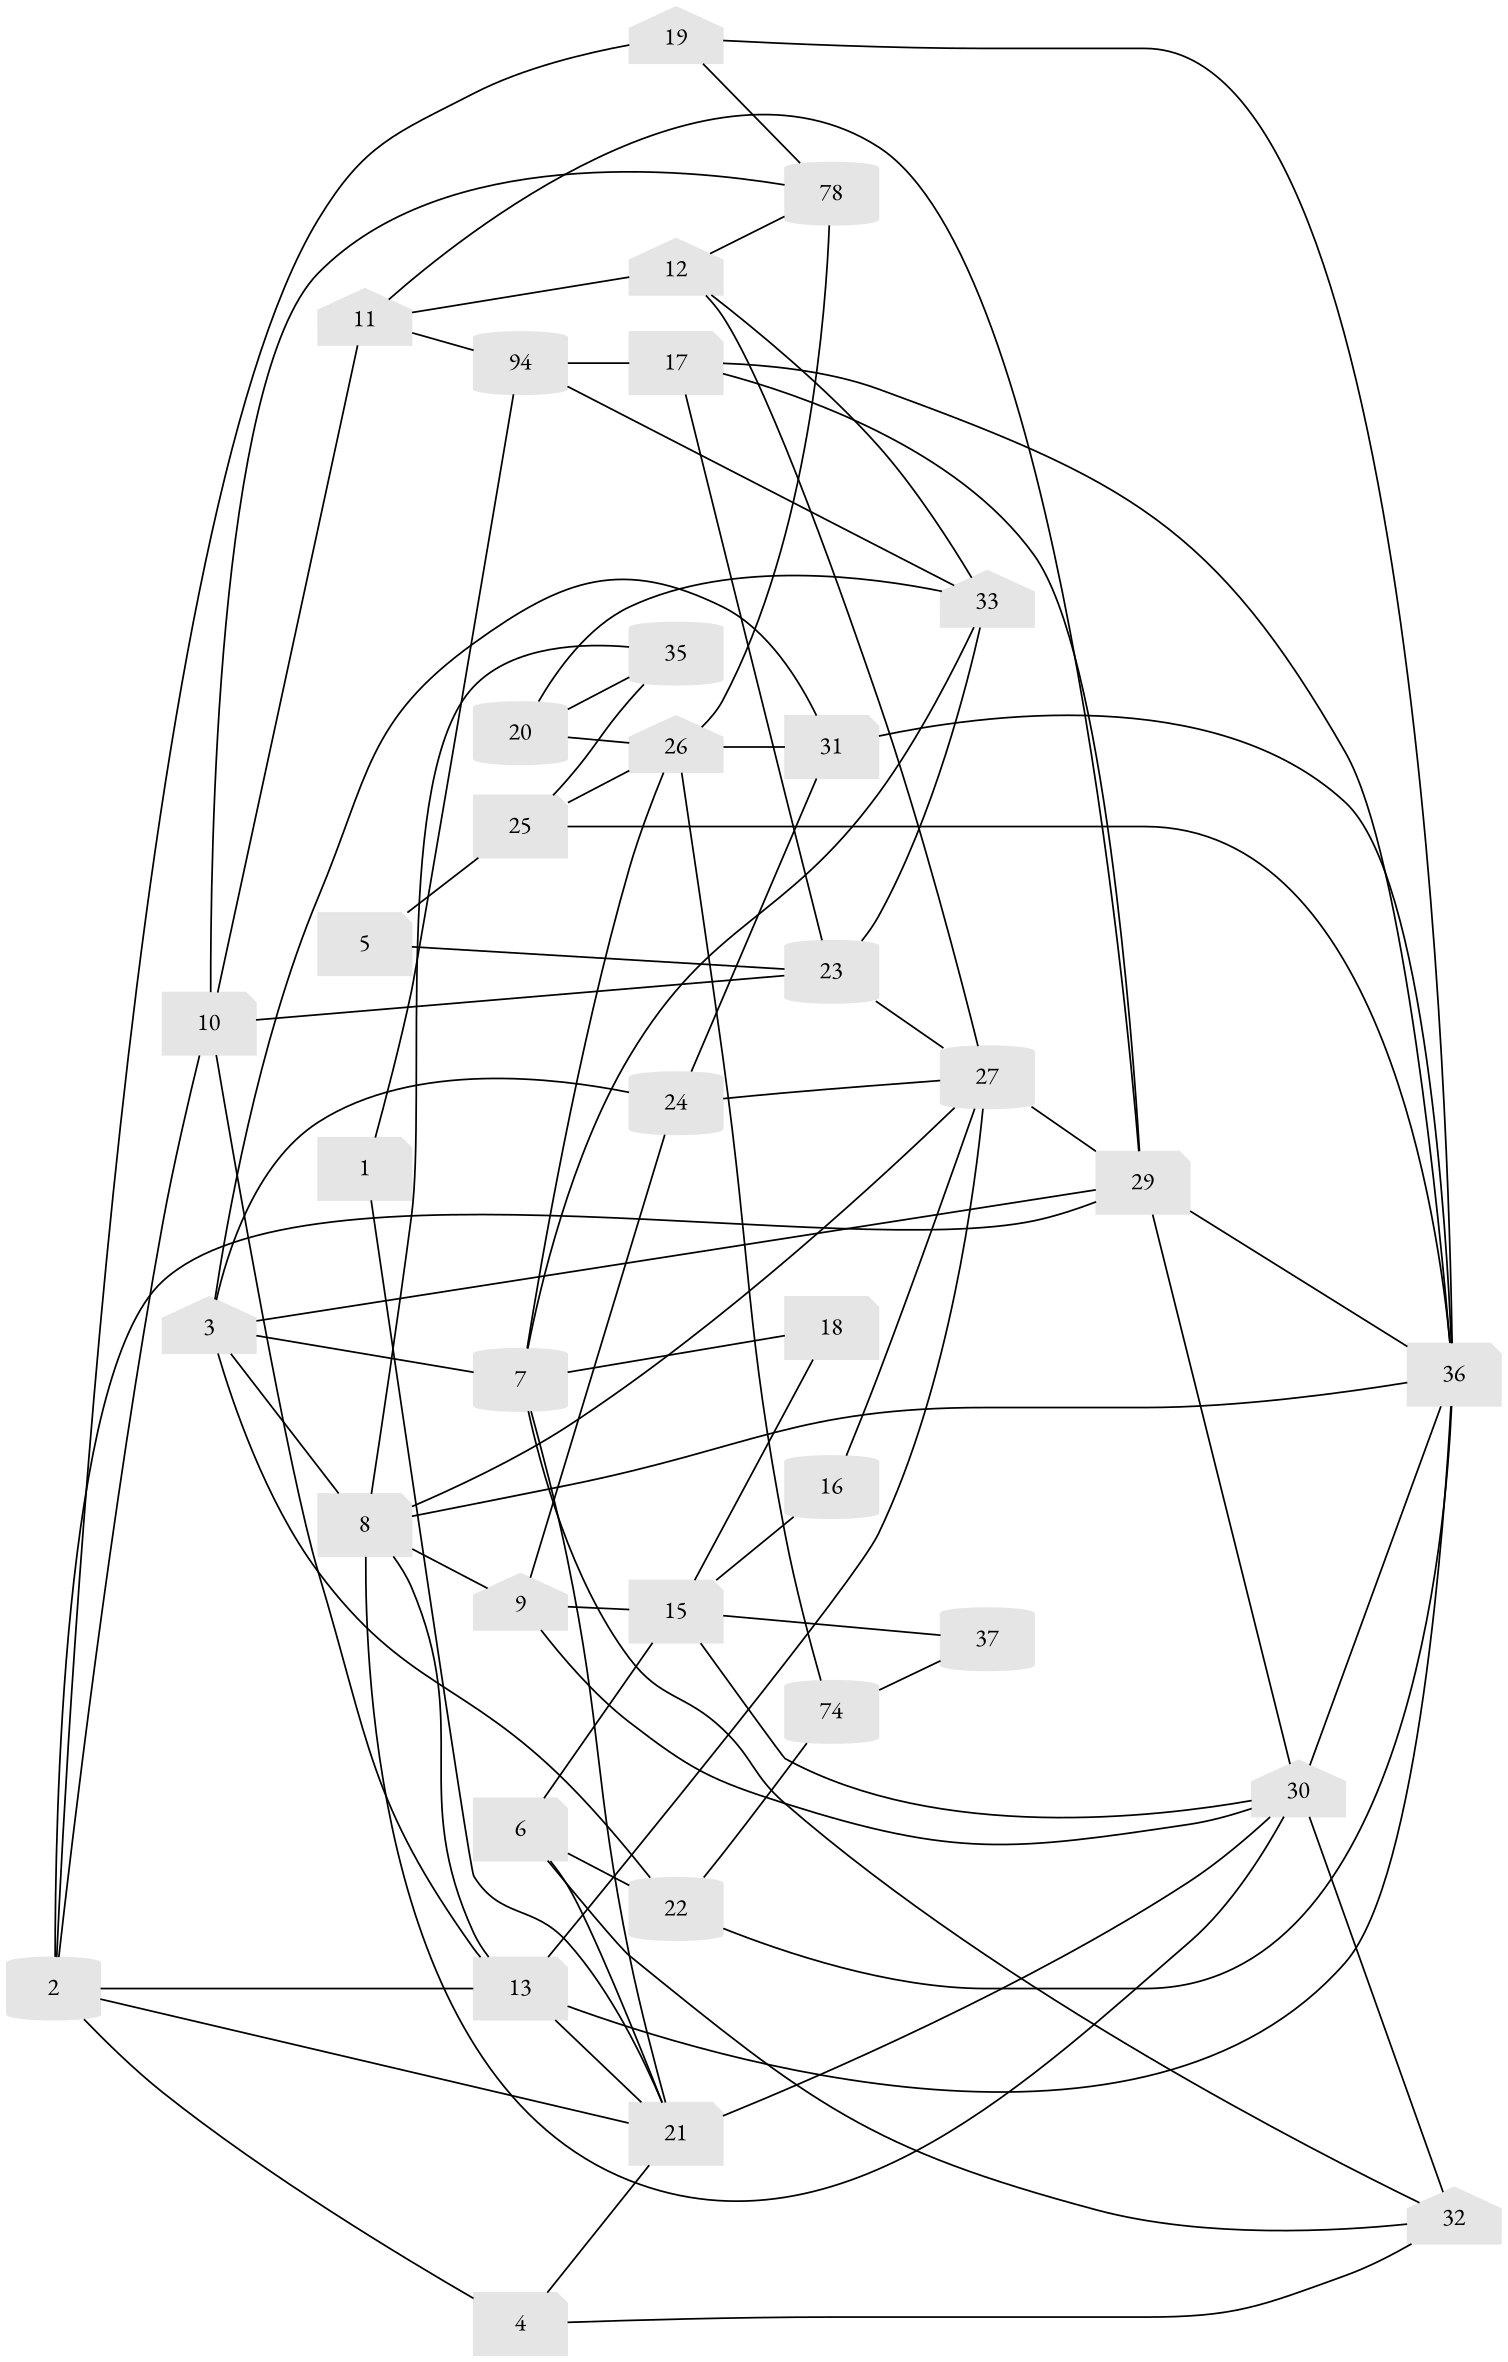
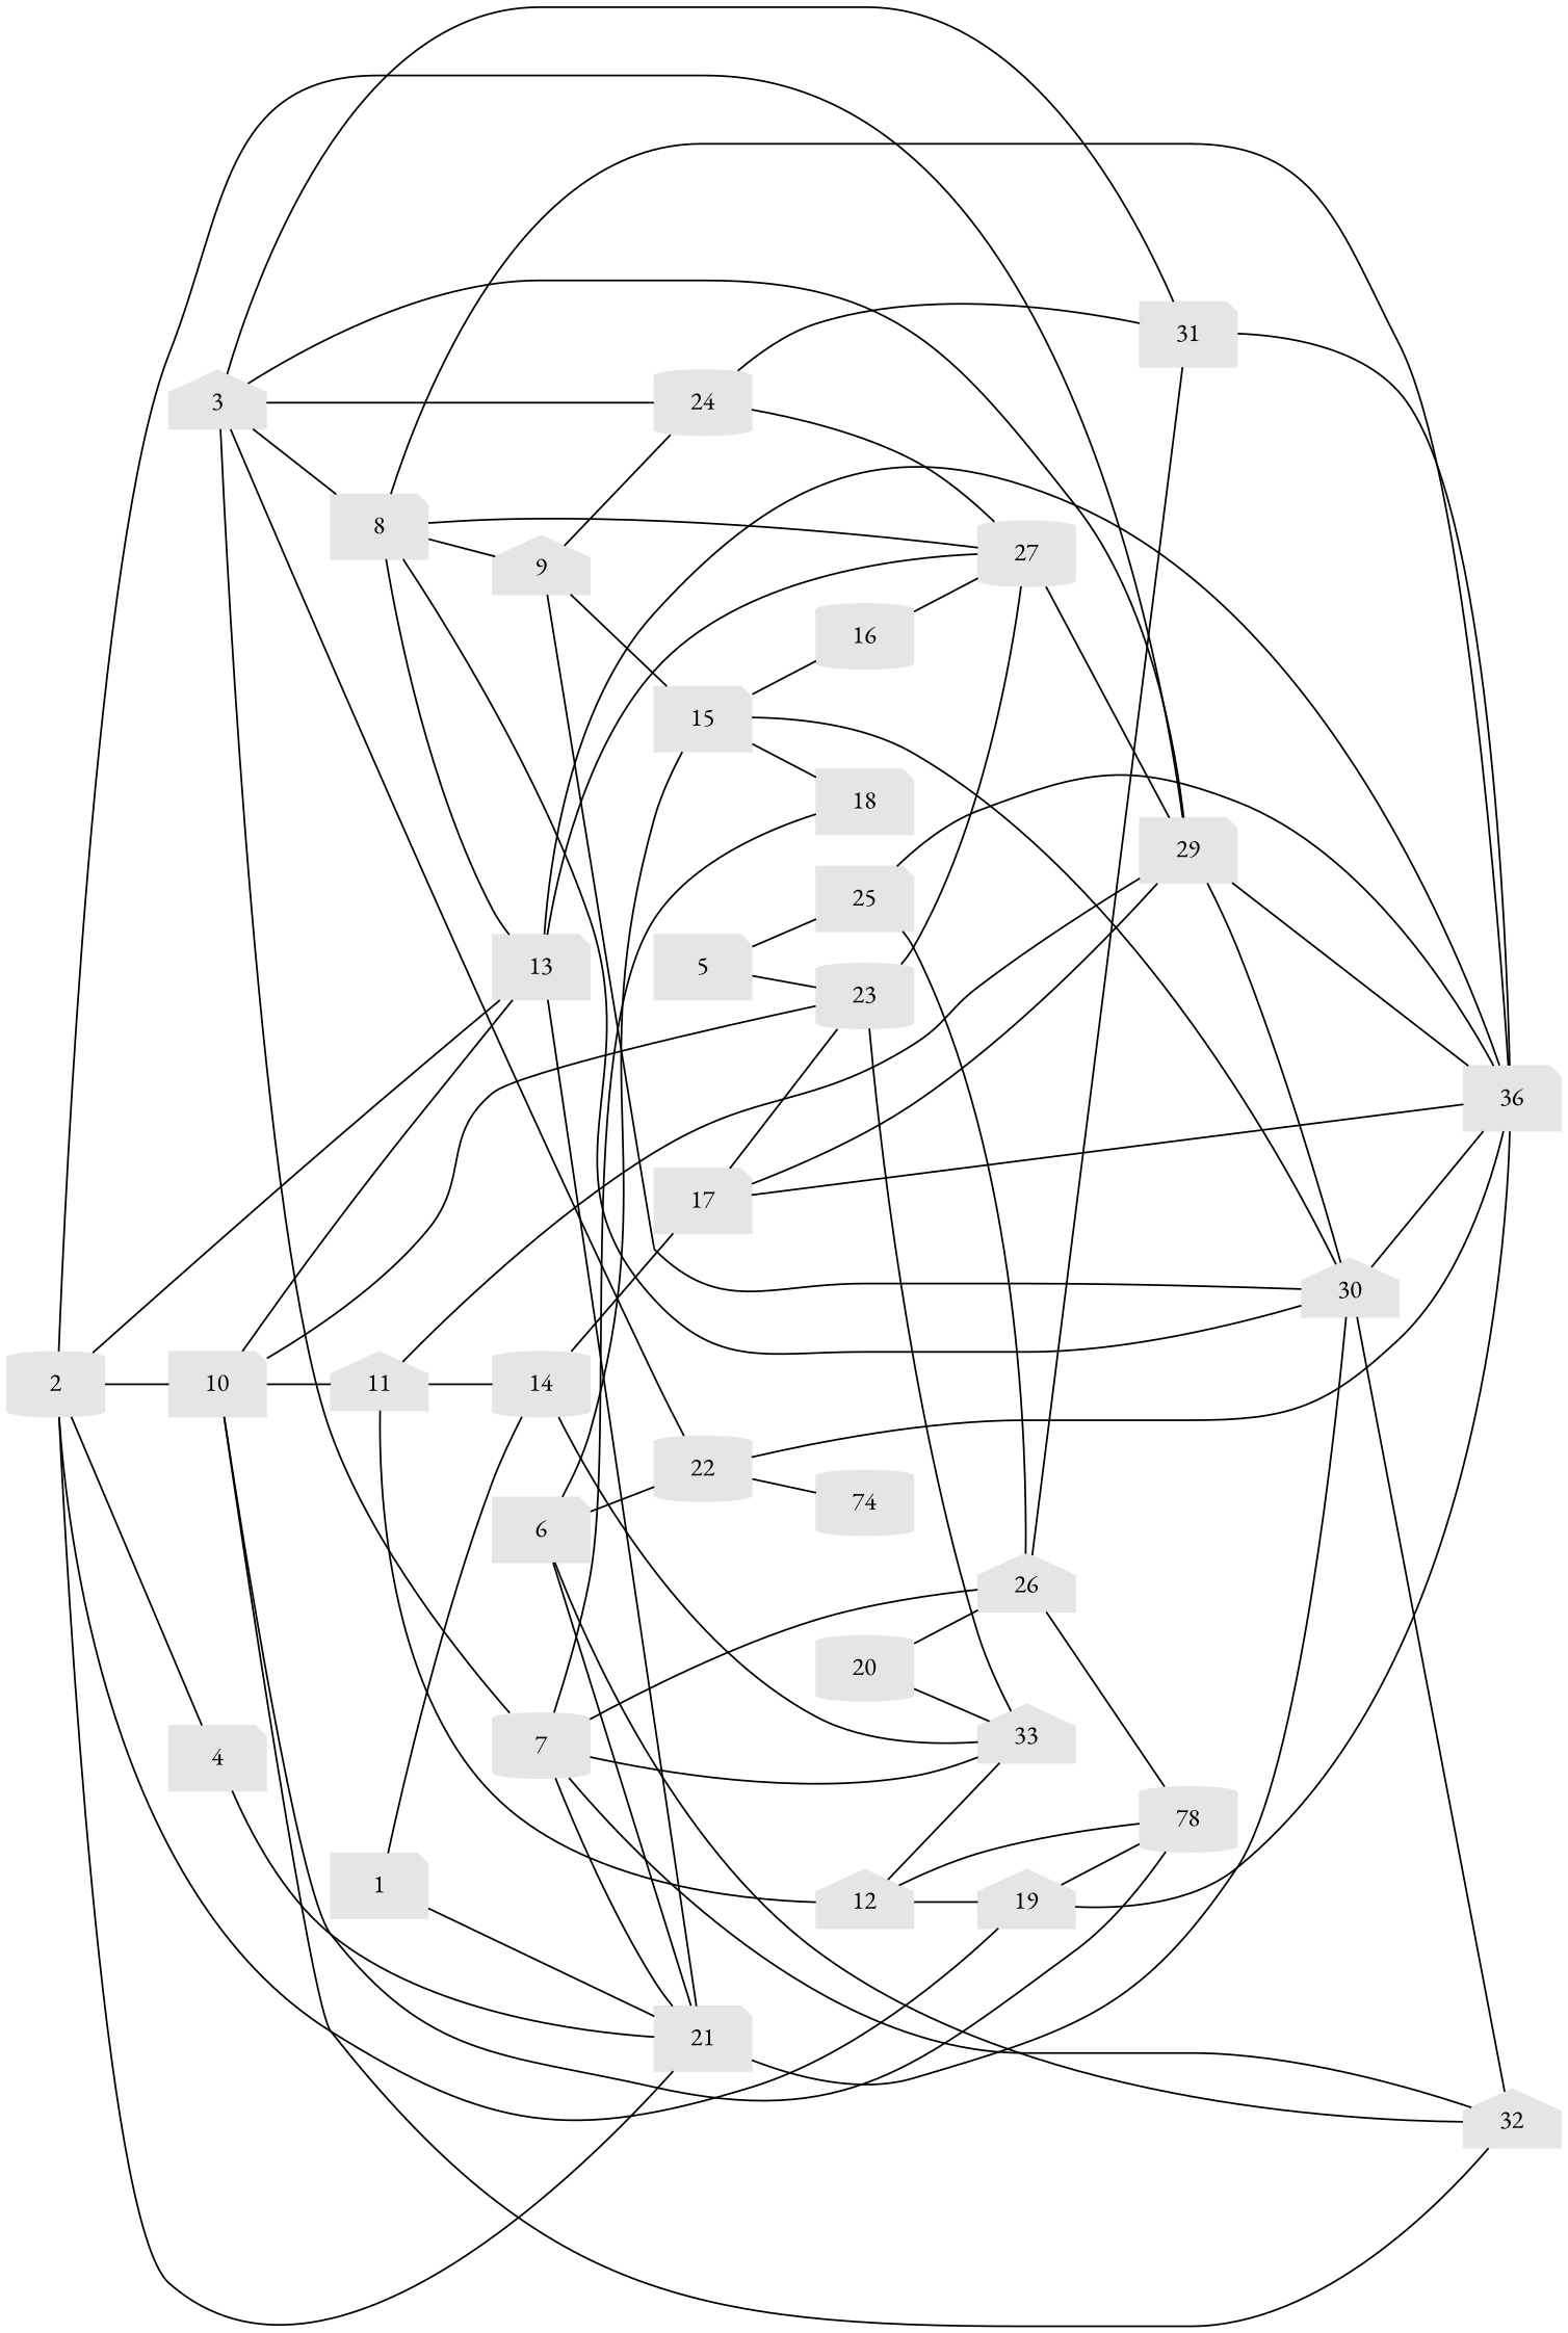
  graph {
    fontname="EB Garamond"
    rankdir=LR
    node [color=gray90 fontname="EB Garamond" shape=note style=filled]
    edge [fontname="EB Garamond" weight=1.0]
-   14 [shape=cylinder label=94]
+   14 [shape=cylinder]
    1
    21
    33 [shape=house]
    17
    30 [shape=house]
    2 [shape=cylinder]
    4
    10
    13
    19 [shape=house]
    29
    23 [shape=cylinder]
    32 [shape=house]
    11 [shape=house]
    n16 [label=78 shape=cylinder]
    27 [shape=cylinder]
    36
    3 [shape=house]
    7 [shape=cylinder]
    8
    22 [shape=cylinder]
    24 [shape=cylinder]
    31
    18
    26 [shape=house]
    9 [shape=house]
-   35 [shape=cylinder]
    n29 [label=74 shape=cylinder]
    5
    25
    6
    15
    16 [shape=cylinder]
-   37 [shape=cylinder]
    12 [shape=house]
    20 [shape=cylinder]
    14 -- 33
    14 -- 17 [weight=2.0]
    1 -- 14
    1 -- 21
    21 -- 30
    17 -- 29
    17 -- 23
    17 -- 36
    30 -- 32
    30 -- 36
    2 -- 21
    2 -- 4
    2 -- 10
    2 -- 13 [weight=2.0]
    2 -- 19
    2 -- 29
    4 -- 21
    10 -- 13
    10 -- 23
-   4 -- 32
+   10 -- 32
    10 -- 11
    10 -- n16
    13 -- 21
    13 -- 27
    13 -- 36
    19 -- n16
    19 -- 36
    29 -- 30
    29 -- 36
    23 -- 33
    23 -- 27
    11 -- 14
    11 -- 29
    11 -- 12
    27 -- 29
    3 -- 29
    3 -- 7
    3 -- 8
    3 -- 22
    3 -- 24 [weight=2.0]
    3 -- 31
    7 -- 21
    7 -- 33
    7 -- 32
    7 -- 18
    7 -- 26
    8 -- 30
    8 -- 13
    8 -- 27
    8 -- 36
    8 -- 9
-   8 -- 35
    22 -- 36 [weight=2.0]
    22 -- n29 [weight=2.0]
    24 -- 27 [weight=2.0]
    24 -- 31
    31 -- 36
    26 -- n16
    26 -- 31 [weight=2.0]
-   26 -- n29 [weight=2.0]
    9 -- 30
    9 -- 24 [weight=2.0]
    9 -- 15
-   n29 -- 37
    5 -- 23 [weight=2.0]
    5 -- 25
    25 -- 36
    25 -- 26
-   25 -- 35
    6 -- 21
    6 -- 32
    6 -- 22
    6 -- 15
    15 -- 30 [weight=3.0]
    15 -- 18
    15 -- 16
-   15 -- 37
    16 -- 27
    12 -- 33
    12 -- n16
-   12 -- 27
+   12 -- 19
    20 -- 33
    20 -- 26 [weight=2.0]
-   20 -- 35
  }
